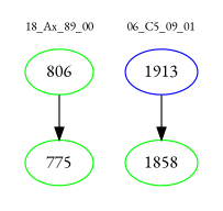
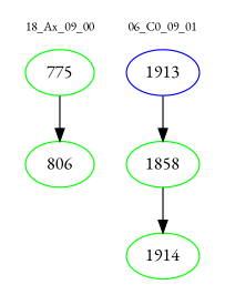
  digraph {
    fontname="EB Garamond"
    node [color=green fontname="EB Garamond"]
    edge [color=black fontname="EB Garamond"]
    n1 [label=775]
    n2 [label=806]
    n3 [color=blue label=1913]
    n4 [label=1858]
+   n5 [label=1914]
    subgraph cluster_1 {
      color=white
      fontsize=10
-     label="18_Ax_89_00"
+     label="18_Ax_09_00"
      n1
      n2
    }
    subgraph cluster_2 {
      color=white
      fontsize=10
-     label="06_C5_09_01"
+     label="06_C0_09_01"
      n3
      n4
+     n5
    }
-   n2 -> n1
+   n1 -> n2
    n3 -> n4
+   n4 -> n5
  }
